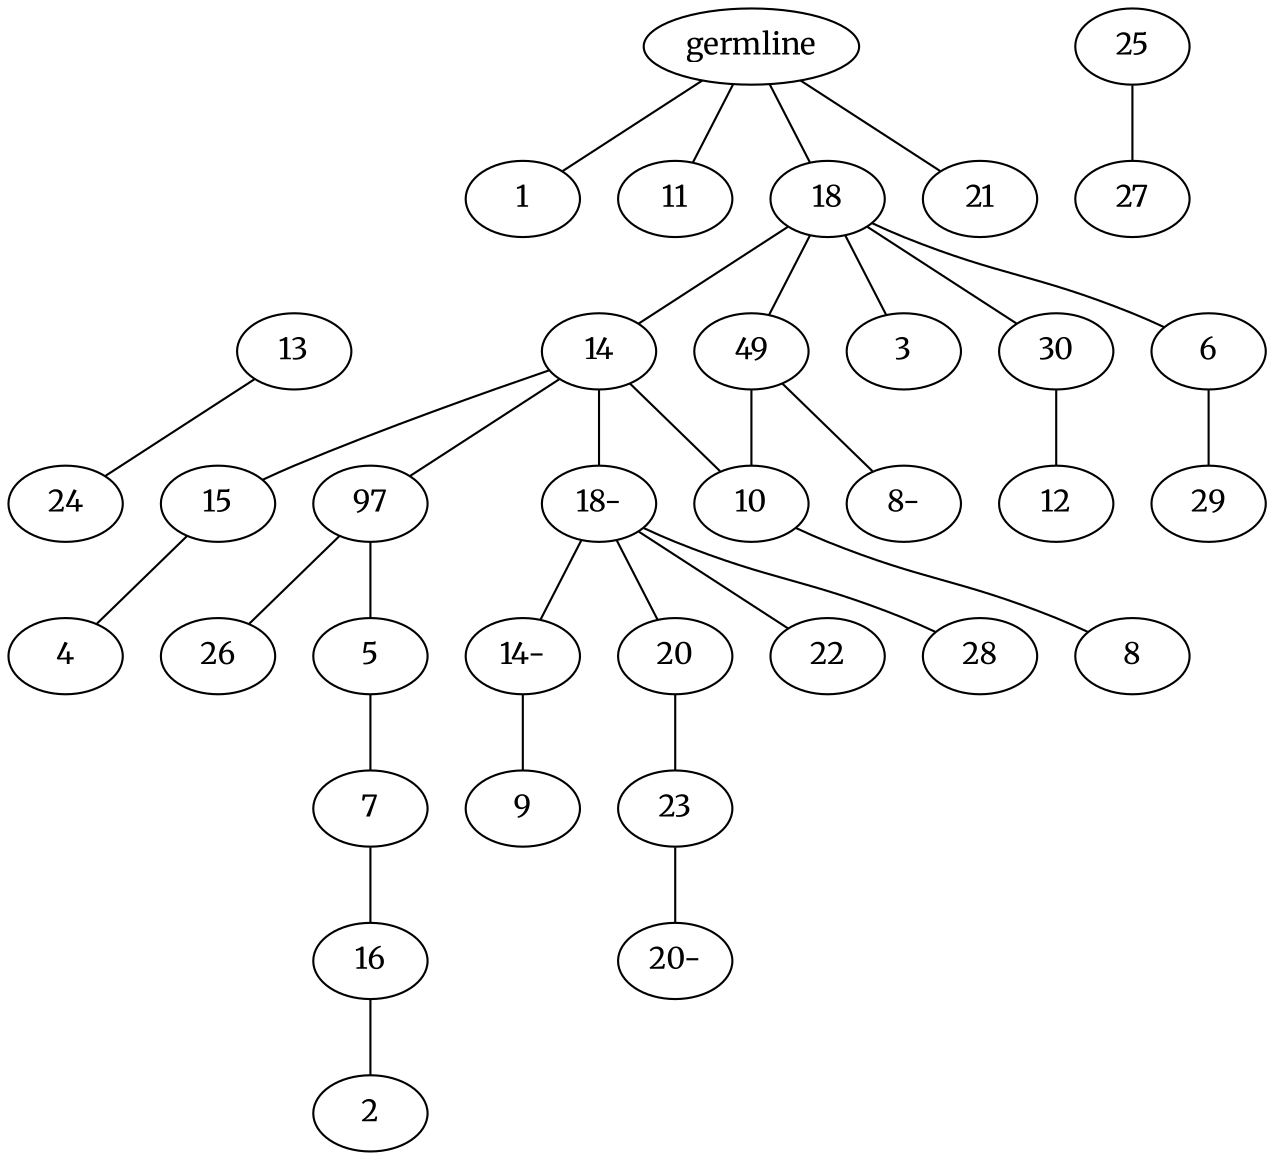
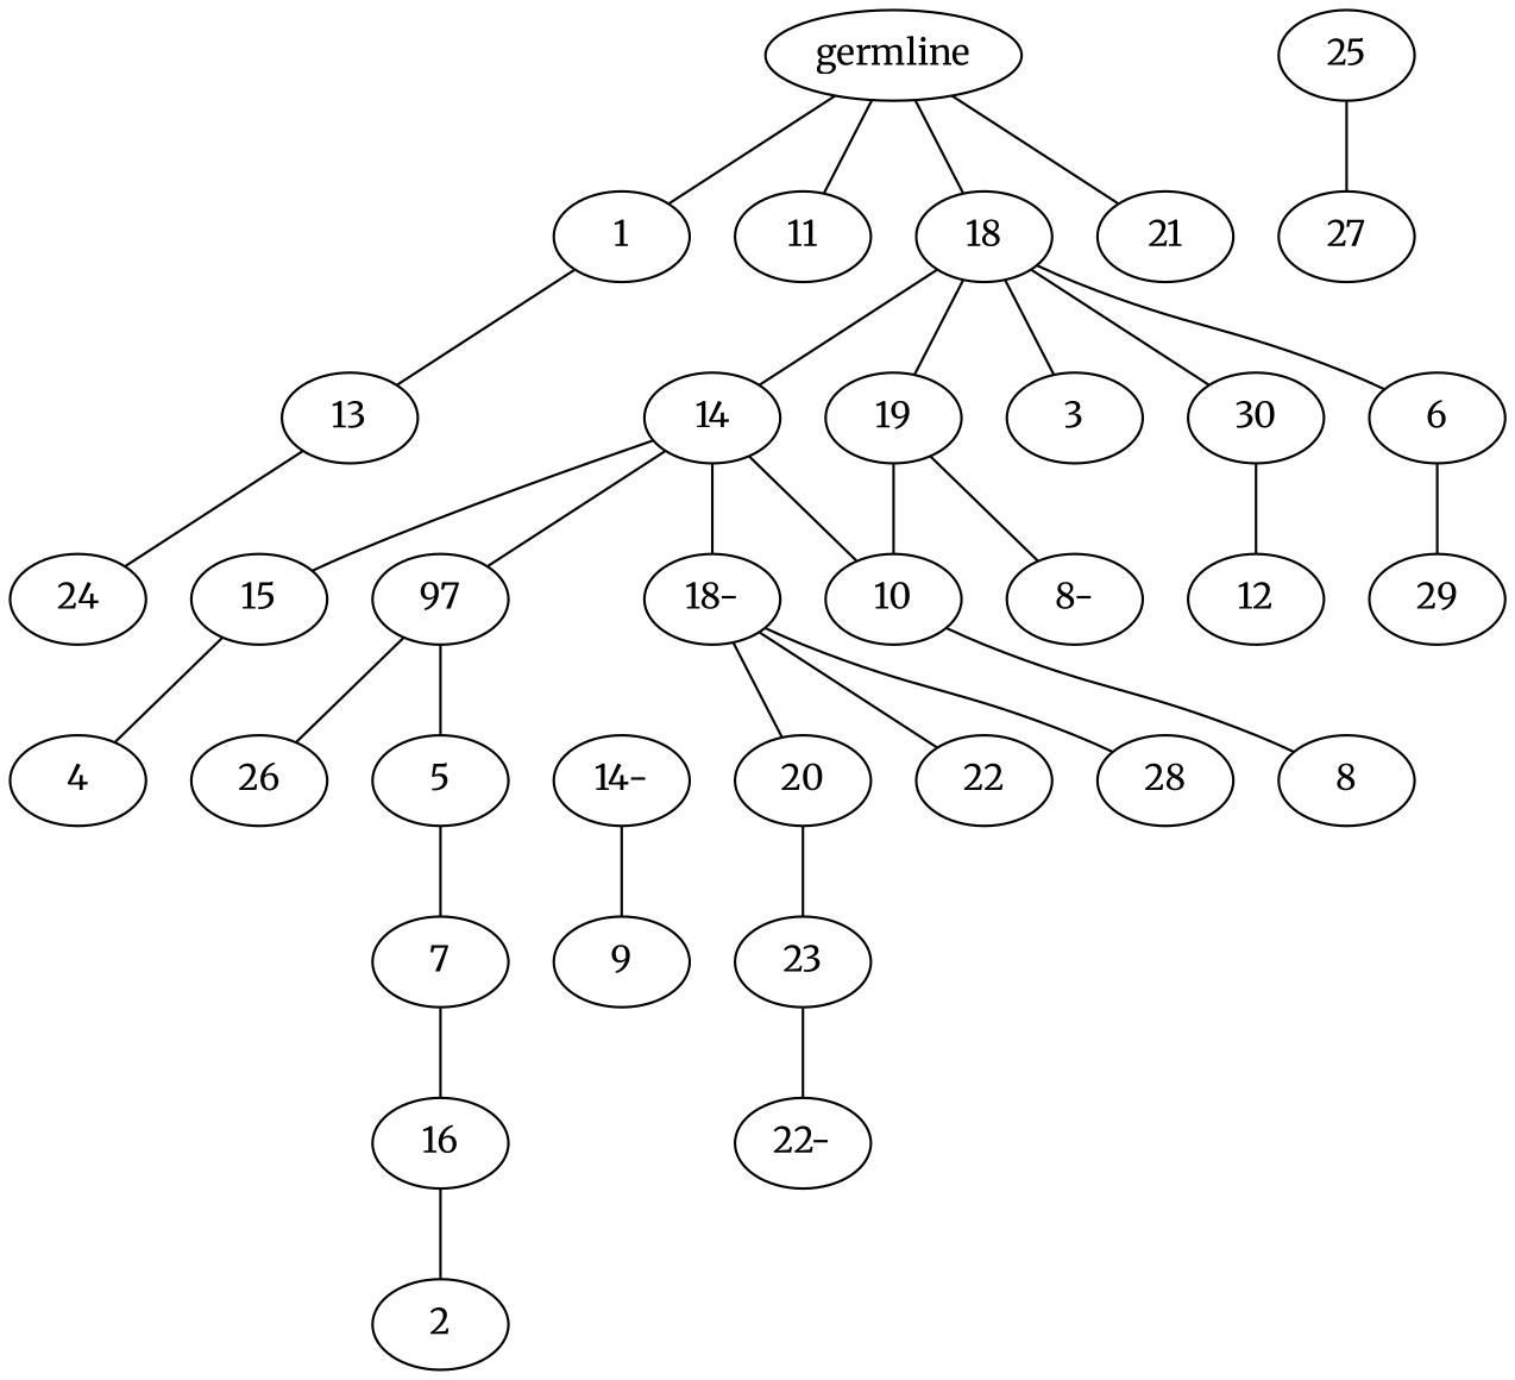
  graph {
    fontname=Merriweather
    node [fontname=Merriweather]
    edge [fontname=Merriweather]
    n1 [label=germline]
    n2 [label=1]
    n3 [label=11]
    n4 [label=18]
    n5 [label=21]
    n6 [label=13]
    n7 [label=14]
-   n8 [label=49]
+   n8 [label=19]
    n9 [label=3]
    n10 [label=30]
    n11 [label=6]
    n12 [label=24]
    n13 [label=15]
    n14 [label=97]
    n15 [label="18-"]
    n16 [label=10]
    n17 [label="8-"]
    n18 [label=12]
    n19 [label=29]
    n20 [label=4]
    n21 [label=26]
    n22 [label=5]
    n23 [label="14-"]
    n24 [label=20]
    n25 [label=22]
    n26 [label=28]
    n27 [label=25]
    n28 [label=27]
    n29 [label=7]
    n30 [label=16]
    n31 [label=2]
    n32 [label=9]
    n33 [label=23]
-   n34 [label="20-"]
+   n34 [label="22-"]
    n35 [label=8]
    n1 -- n2
    n1 -- n3
    n1 -- n4
    n1 -- n5
+   n2 -- n6
    n4 -- n7
    n4 -- n8
    n4 -- n9
    n4 -- n10
    n4 -- n11
    n6 -- n12
    n7 -- n13
    n7 -- n14
    n7 -- n15
    n7 -- n16
    n8 -- n16
    n8 -- n17
    n10 -- n18
    n11 -- n19
    n13 -- n20
    n14 -- n21
    n14 -- n22
-   n15 -- n23
    n15 -- n24
    n15 -- n25
    n15 -- n26
    n16 -- n35
    n22 -- n29
    n23 -- n32
    n24 -- n33
    n27 -- n28
    n29 -- n30
    n30 -- n31
    n33 -- n34
  }
